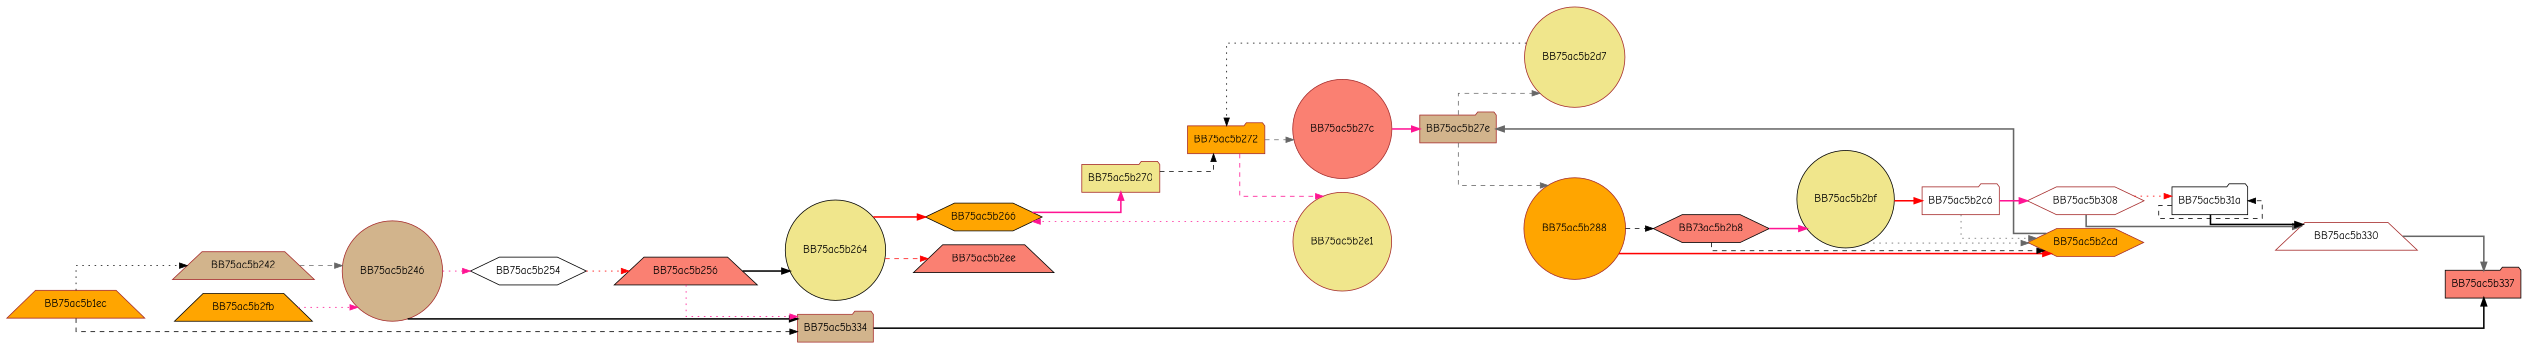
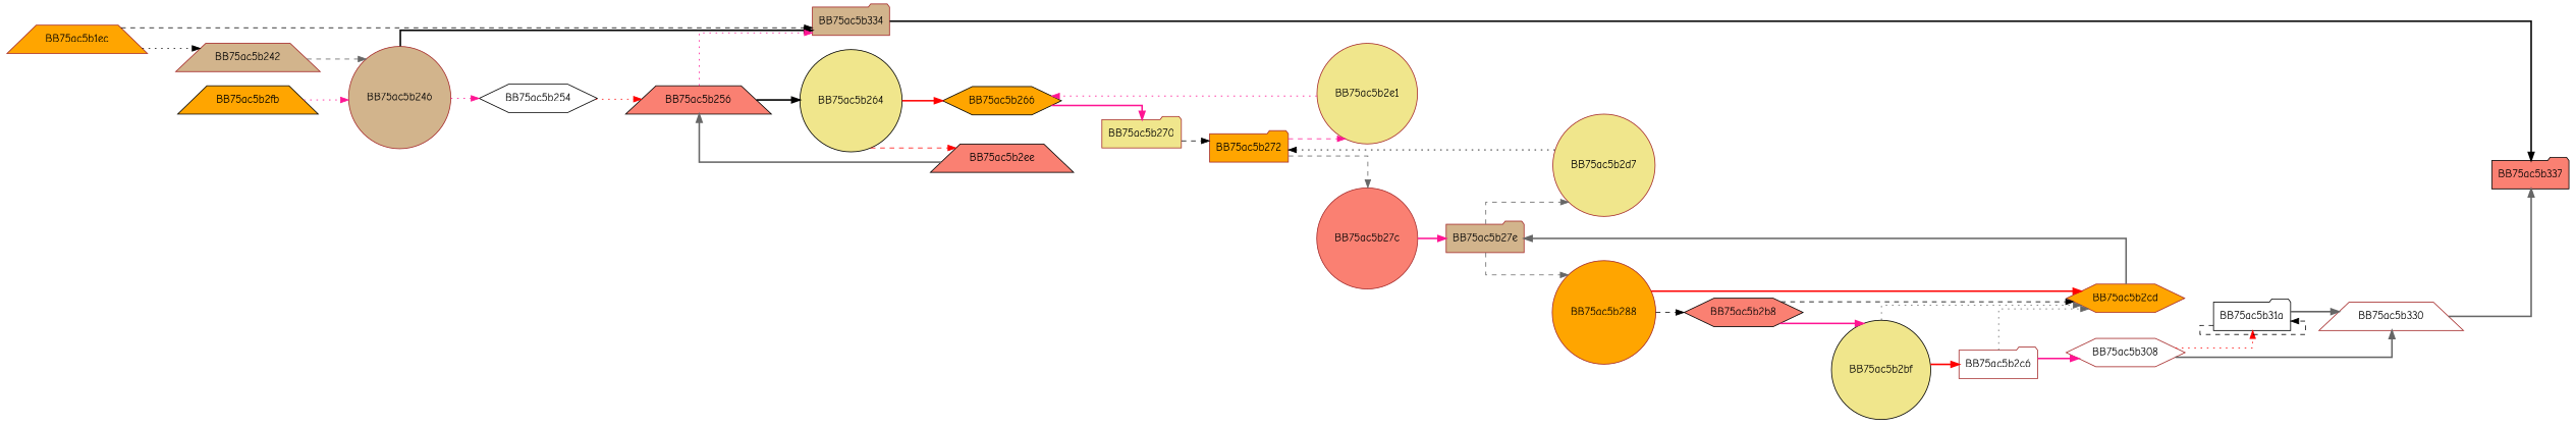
  digraph {
    fontname="Comic Neue"
    rankdir=LR
    splines=ortho
    node [color=brown fillcolor=orange fontname="Comic Neue" shape=folder style=filled]
    edge [color=gray40 fontname="Comic Neue" style=bold]
    BB75ac5b1ec [shape=trapezium]
    BB75ac5b334 [fillcolor=tan]
    BB75ac5b242 [fillcolor=tan shape=trapezium]
    BB75ac5b337 [color=black fillcolor=salmon]
    BB75ac5b246 [fillcolor=tan shape=circle]
    BB75ac5b254 [color=black fillcolor=white shape=hexagon]
    BB75ac5b256 [color=black fillcolor=salmon shape=trapezium]
    BB75ac5b264 [color=black fillcolor=khaki shape=circle]
    BB75ac5b2fb [color=black shape=trapezium]
    BB75ac5b266 [color=black shape=hexagon]
    BB75ac5b2ee [color=black fillcolor=salmon shape=trapezium]
    BB75ac5b270 [fillcolor=khaki]
    BB75ac5b272
    BB75ac5b2e1 [fillcolor=khaki shape=circle]
    BB75ac5b27c [fillcolor=salmon shape=circle]
    BB75ac5b27e [fillcolor=tan]
    BB75ac5b2d7 [fillcolor=khaki shape=circle]
    BB75ac5b288 [shape=circle]
    BB75ac5b2cd [shape=hexagon]
-   BB75ac5b2b8 [color=black fillcolor=salmon shape=hexagon label=BB73ac5b2b8]
+   BB75ac5b2b8 [color=black fillcolor=salmon shape=hexagon]
    BB75ac5b2bf [color=black fillcolor=khaki shape=circle]
    BB75ac5b2c6 [fillcolor=white]
    BB75ac5b308 [fillcolor=white shape=hexagon]
    BB75ac5b330 [fillcolor=white shape=trapezium]
    BB75ac5b31a [color=black fillcolor=white]
    BB75ac5b1ec -> BB75ac5b334 [color=black style=dashed]
    BB75ac5b1ec -> BB75ac5b242 [color=black style=dotted]
    BB75ac5b334 -> BB75ac5b337 [color=black]
    BB75ac5b242 -> BB75ac5b246 [style=dashed]
    BB75ac5b246 -> BB75ac5b334 [color=black]
    BB75ac5b246 -> BB75ac5b254 [color=deeppink style=dotted]
    BB75ac5b254 -> BB75ac5b256 [color=red style=dotted]
    BB75ac5b256 -> BB75ac5b334 [color=deeppink style=dotted]
    BB75ac5b256 -> BB75ac5b264 [color=black]
    BB75ac5b264 -> BB75ac5b266 [color=red]
    BB75ac5b264 -> BB75ac5b2ee [color=red style=dashed]
    BB75ac5b2fb -> BB75ac5b246 [color=deeppink style=dotted]
    BB75ac5b266 -> BB75ac5b270 [color=deeppink]
+   BB75ac5b2ee -> BB75ac5b256
    BB75ac5b270 -> BB75ac5b272 [color=black style=dashed]
    BB75ac5b272 -> BB75ac5b2e1 [color=deeppink style=dashed]
    BB75ac5b272 -> BB75ac5b27c [style=dashed]
    BB75ac5b2e1 -> BB75ac5b266 [color=deeppink style=dotted]
    BB75ac5b27c -> BB75ac5b27e [color=deeppink]
    BB75ac5b27e -> BB75ac5b2d7 [style=dashed]
    BB75ac5b27e -> BB75ac5b288 [style=dashed]
    BB75ac5b2d7 -> BB75ac5b272 [color=black style=dotted]
    BB75ac5b288 -> BB75ac5b2cd [color=red]
    BB75ac5b288 -> BB75ac5b2b8 [color=black style=dashed]
    BB75ac5b2cd -> BB75ac5b27e
    BB75ac5b2b8 -> BB75ac5b2cd [color=black style=dashed]
    BB75ac5b2b8 -> BB75ac5b2bf [color=deeppink]
    BB75ac5b2bf -> BB75ac5b2cd [style=dotted]
    BB75ac5b2bf -> BB75ac5b2c6 [color=red]
    BB75ac5b2c6 -> BB75ac5b2cd [style=dotted]
    BB75ac5b2c6 -> BB75ac5b308 [color=deeppink]
    BB75ac5b308 -> BB75ac5b330
    BB75ac5b308 -> BB75ac5b31a [color=red style=dotted]
    BB75ac5b330 -> BB75ac5b337
-   BB75ac5b31a -> BB75ac5b330 [color=black]
+   BB75ac5b31a -> BB75ac5b330
    BB75ac5b31a -> BB75ac5b31a [color=black style=dashed]
  }
